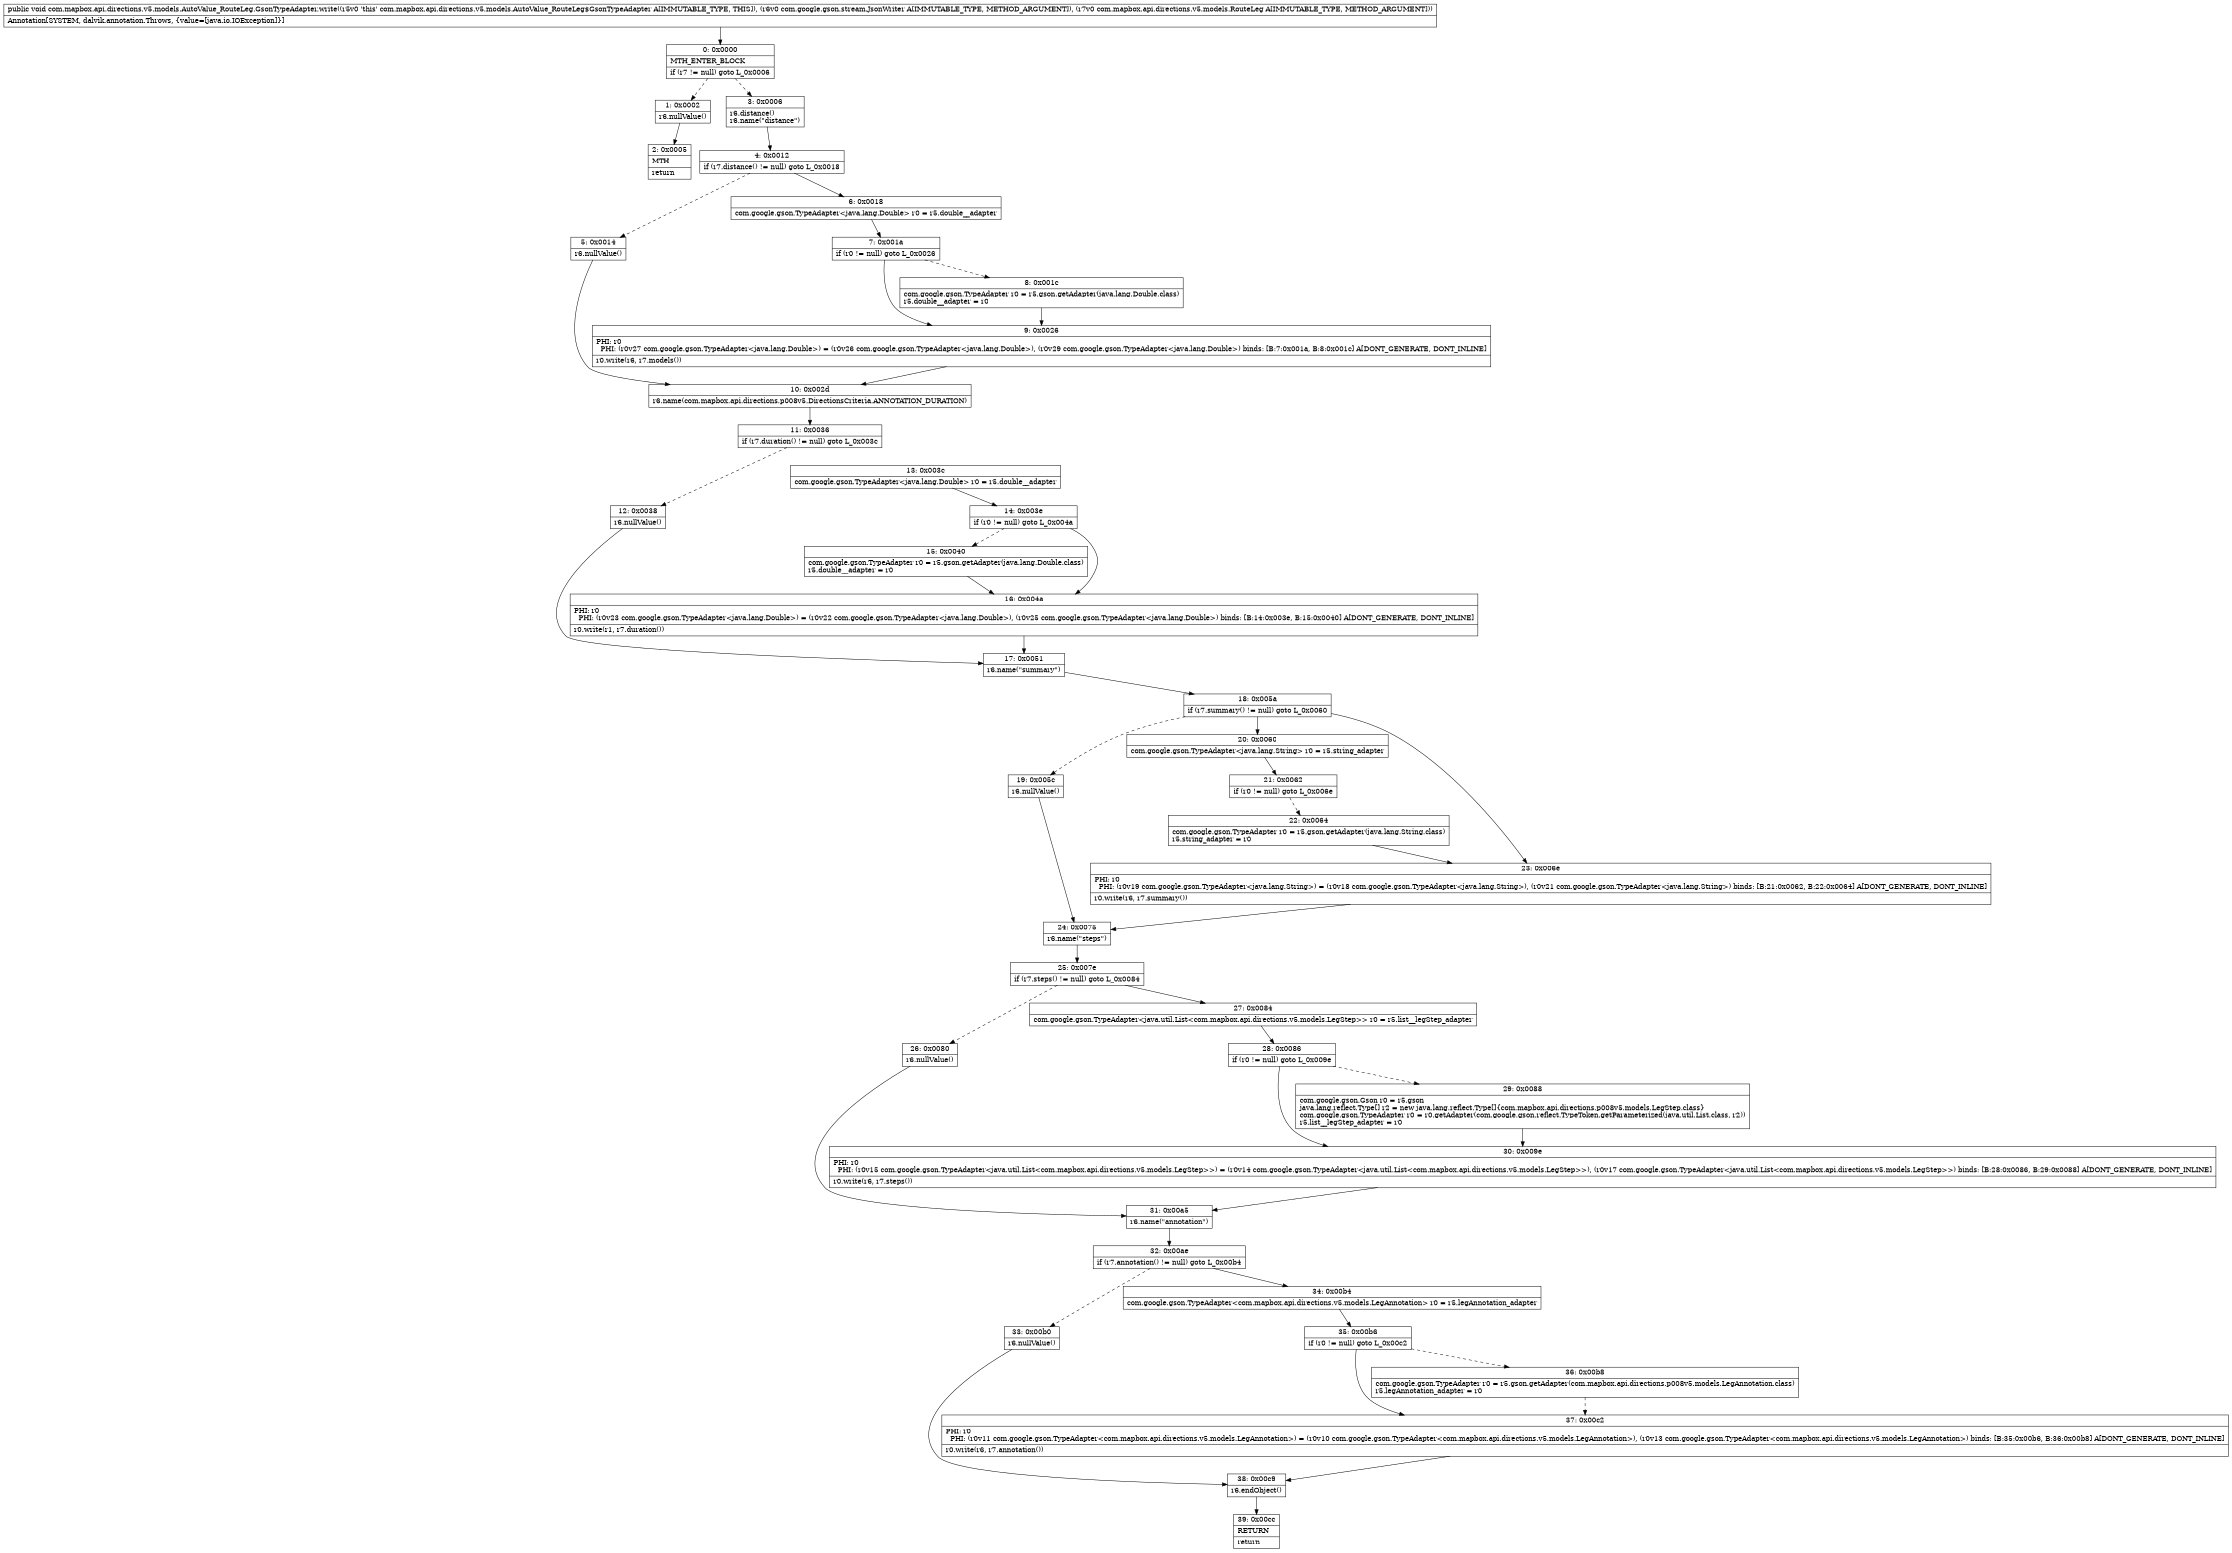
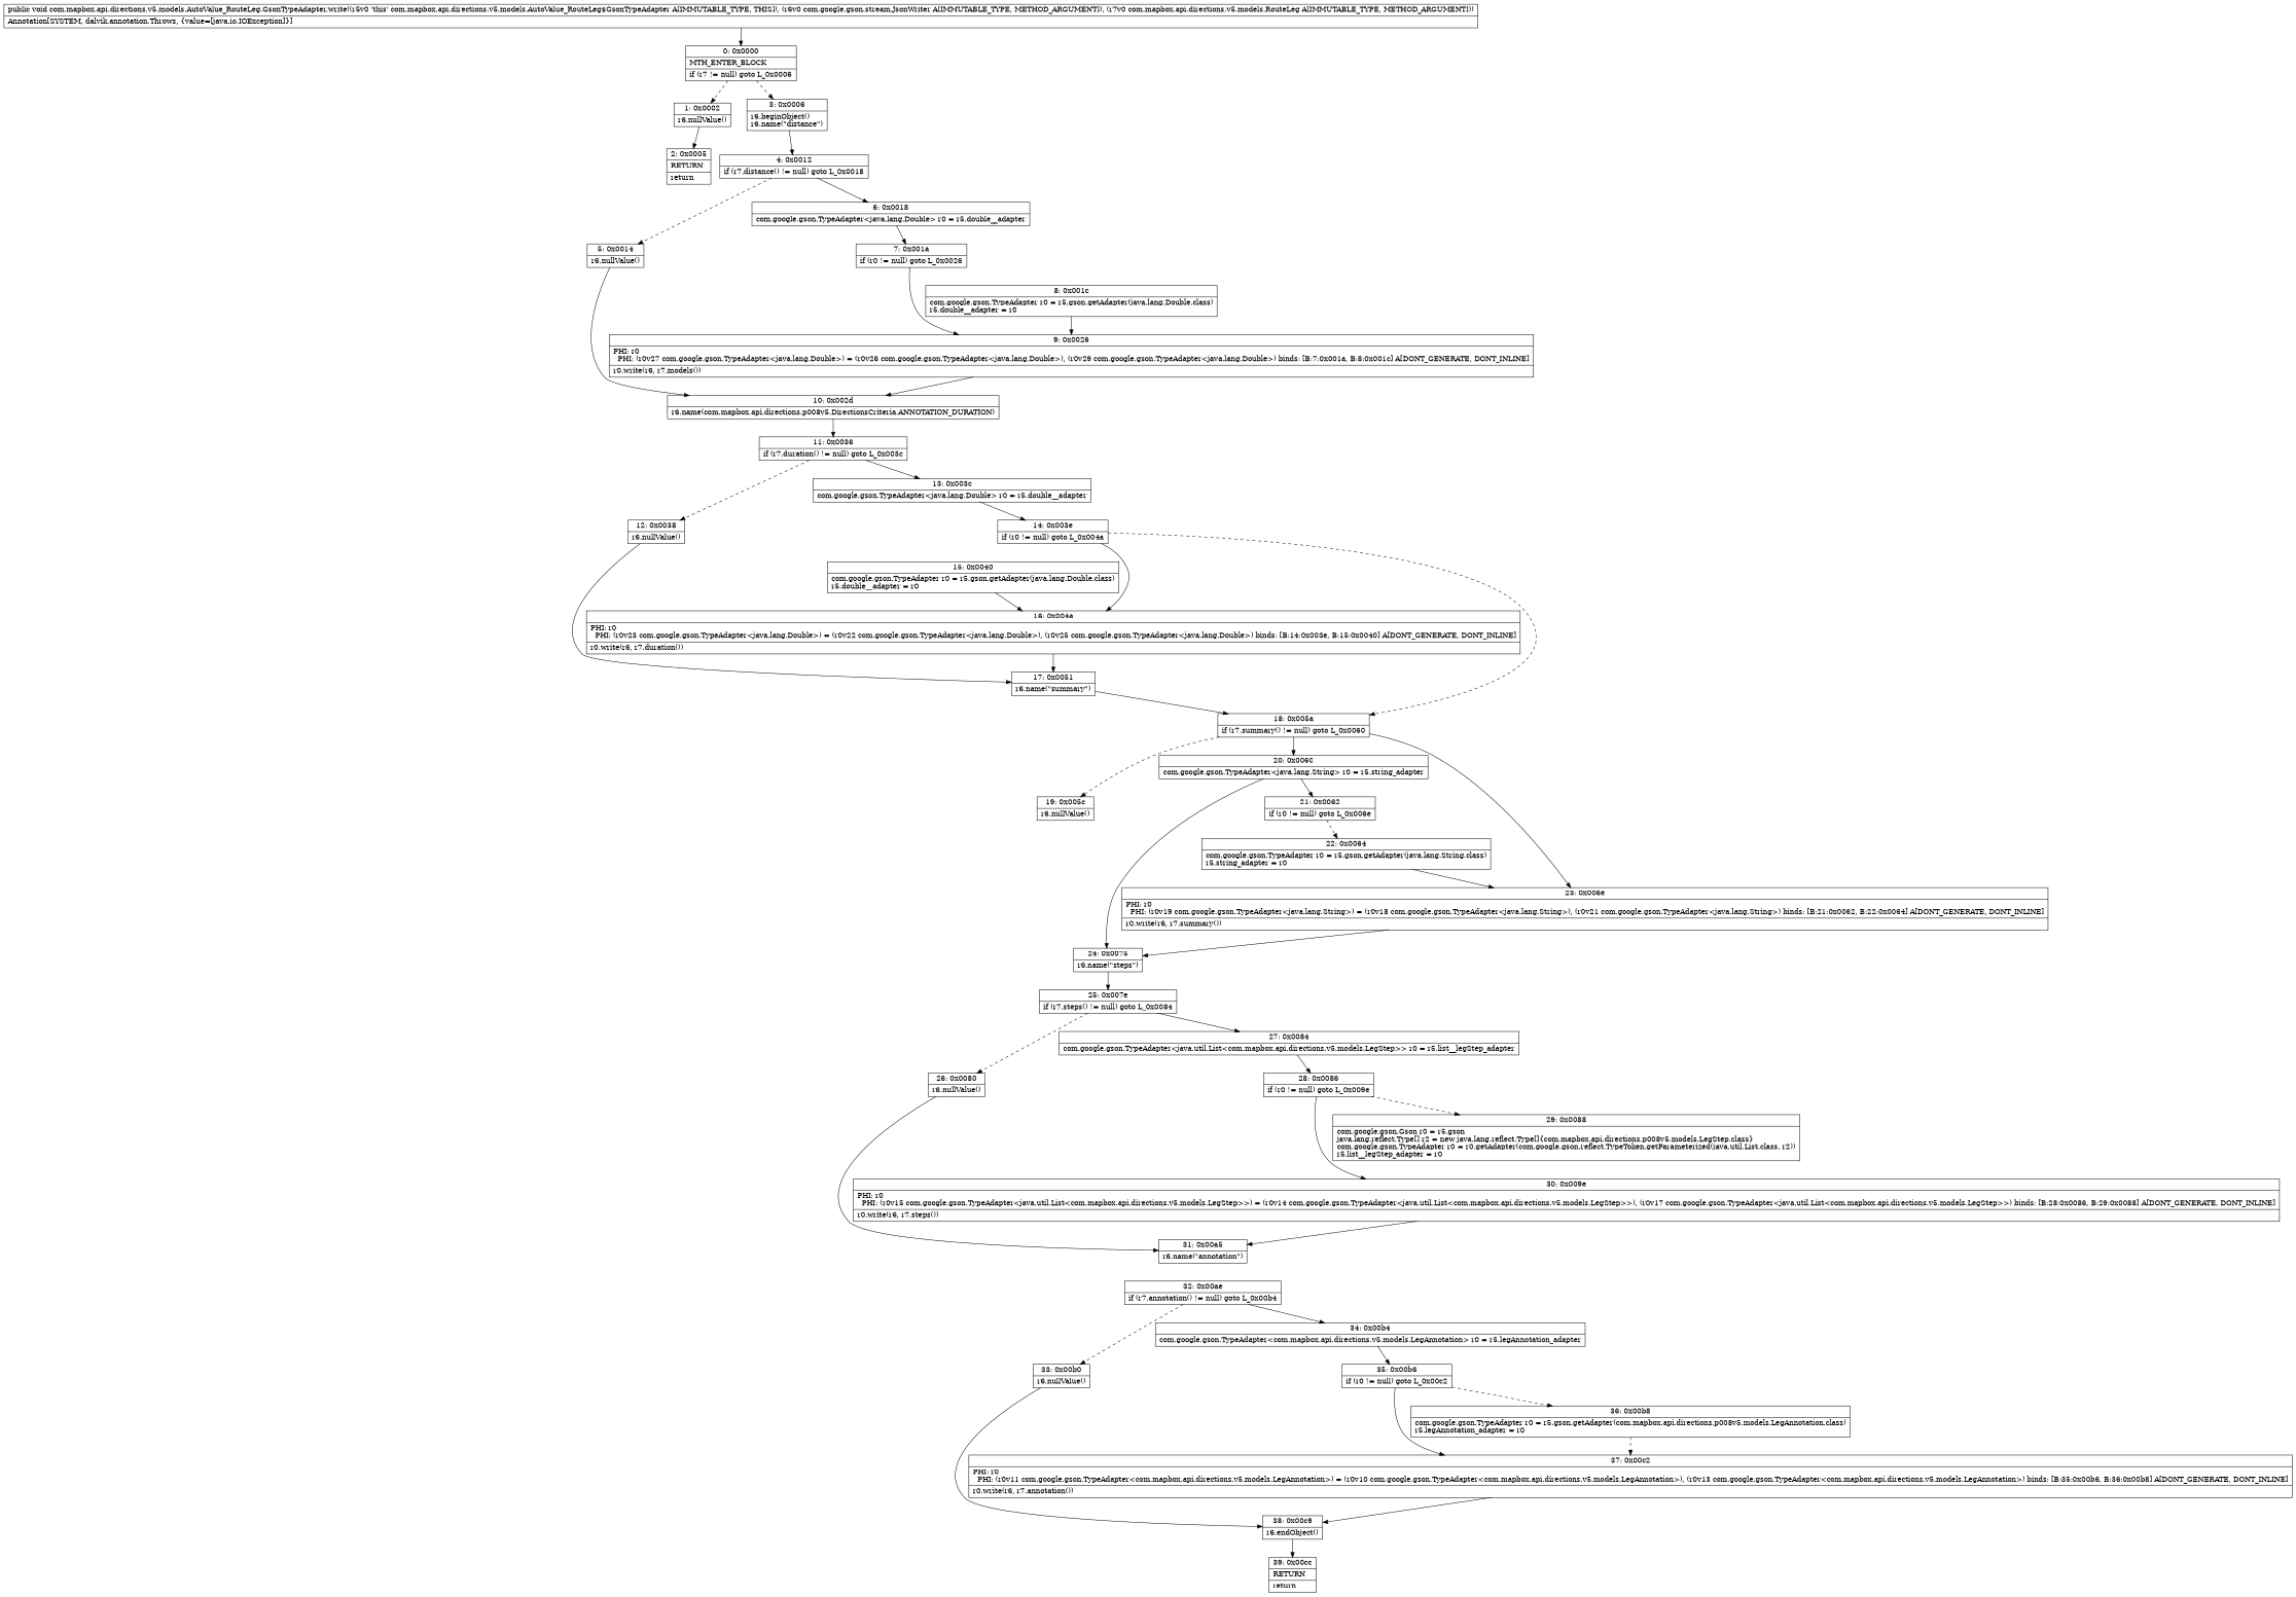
  digraph {
    node [shape=record]
    n1 [label="{0\:\ 0x0000|MTH_ENTER_BLOCK\l|if (r7 != null) goto L_0x0006\l}"]
    n2 [label="{1\:\ 0x0002|r6.nullValue()\l}"]
-   n3 [label="{3\:\ 0x0006|r6.distance()\lr6.name(\"distance\")\l}"]
-   n4 [label="{2\:\ 0x0005|MTH\l|return\l}"]
+   n3 [label="{3\:\ 0x0006|r6.beginObject()\lr6.name(\"distance\")\l}"]
+   n4 [label="{2\:\ 0x0005|RETURN\l|return\l}"]
    n5 [label="{4\:\ 0x0012|if (r7.distance() != null) goto L_0x0018\l}"]
    n6 [label="{5\:\ 0x0014|r6.nullValue()\l}"]
    n7 [label="{6\:\ 0x0018|com.google.gson.TypeAdapter\<java.lang.Double\> r0 = r5.double__adapter\l}"]
    n8 [label="{10\:\ 0x002d|r6.name(com.mapbox.api.directions.p008v5.DirectionsCriteria.ANNOTATION_DURATION)\l}"]
    n9 [label="{7\:\ 0x001a|if (r0 != null) goto L_0x0026\l}"]
    n10 [label="{11\:\ 0x0036|if (r7.duration() != null) goto L_0x003c\l}"]
    n11 [label="{8\:\ 0x001c|com.google.gson.TypeAdapter r0 = r5.gson.getAdapter(java.lang.Double.class)\lr5.double__adapter = r0\l}"]
    n12 [label="{9\:\ 0x0026|PHI: r0 \l  PHI: (r0v27 com.google.gson.TypeAdapter\<java.lang.Double\>) = (r0v26 com.google.gson.TypeAdapter\<java.lang.Double\>), (r0v29 com.google.gson.TypeAdapter\<java.lang.Double\>) binds: [B:7:0x001a, B:8:0x001c] A[DONT_GENERATE, DONT_INLINE]\l|r0.write(r6, r7.models())\l}"]
    n13 [label="{12\:\ 0x0038|r6.nullValue()\l}"]
    n14 [label="{13\:\ 0x003c|com.google.gson.TypeAdapter\<java.lang.Double\> r0 = r5.double__adapter\l}"]
    n15 [label="{17\:\ 0x0051|r6.name(\"summary\")\l}"]
    n16 [label="{14\:\ 0x003e|if (r0 != null) goto L_0x004a\l}"]
    n17 [label="{18\:\ 0x005a|if (r7.summary() != null) goto L_0x0060\l}"]
    n18 [label="{15\:\ 0x0040|com.google.gson.TypeAdapter r0 = r5.gson.getAdapter(java.lang.Double.class)\lr5.double__adapter = r0\l}"]
-   n19 [label="{16\:\ 0x004a|PHI: r0 \l  PHI: (r0v23 com.google.gson.TypeAdapter\<java.lang.Double\>) = (r0v22 com.google.gson.TypeAdapter\<java.lang.Double\>), (r0v25 com.google.gson.TypeAdapter\<java.lang.Double\>) binds: [B:14:0x003e, B:15:0x0040] A[DONT_GENERATE, DONT_INLINE]\l|r0.write(r1, r7.duration())\l}"]
+   n19 [label="{16\:\ 0x004a|PHI: r0 \l  PHI: (r0v23 com.google.gson.TypeAdapter\<java.lang.Double\>) = (r0v22 com.google.gson.TypeAdapter\<java.lang.Double\>), (r0v25 com.google.gson.TypeAdapter\<java.lang.Double\>) binds: [B:14:0x003e, B:15:0x0040] A[DONT_GENERATE, DONT_INLINE]\l|r0.write(r6, r7.duration())\l}"]
    n20 [label="{19\:\ 0x005c|r6.nullValue()\l}"]
    n21 [label="{20\:\ 0x0060|com.google.gson.TypeAdapter\<java.lang.String\> r0 = r5.string_adapter\l}"]
    n22 [label="{23\:\ 0x006e|PHI: r0 \l  PHI: (r0v19 com.google.gson.TypeAdapter\<java.lang.String\>) = (r0v18 com.google.gson.TypeAdapter\<java.lang.String\>), (r0v21 com.google.gson.TypeAdapter\<java.lang.String\>) binds: [B:21:0x0062, B:22:0x0064] A[DONT_GENERATE, DONT_INLINE]\l|r0.write(r6, r7.summary())\l}"]
    n23 [label="{24\:\ 0x0075|r6.name(\"steps\")\l}"]
    n24 [label="{21\:\ 0x0062|if (r0 != null) goto L_0x006e\l}"]
    n25 [label="{25\:\ 0x007e|if (r7.steps() != null) goto L_0x0084\l}"]
    n26 [label="{22\:\ 0x0064|com.google.gson.TypeAdapter r0 = r5.gson.getAdapter(java.lang.String.class)\lr5.string_adapter = r0\l}"]
    n27 [label="{26\:\ 0x0080|r6.nullValue()\l}"]
    n28 [label="{27\:\ 0x0084|com.google.gson.TypeAdapter\<java.util.List\<com.mapbox.api.directions.v5.models.LegStep\>\> r0 = r5.list__legStep_adapter\l}"]
    n29 [label="{31\:\ 0x00a5|r6.name(\"annotation\")\l}"]
    n30 [label="{28\:\ 0x0086|if (r0 != null) goto L_0x009e\l}"]
    n31 [label="{32\:\ 0x00ae|if (r7.annotation() != null) goto L_0x00b4\l}"]
    n32 [label="{29\:\ 0x0088|com.google.gson.Gson r0 = r5.gson\ljava.lang.reflect.Type[] r2 = new java.lang.reflect.Type[]\{com.mapbox.api.directions.p008v5.models.LegStep.class\}\lcom.google.gson.TypeAdapter r0 = r0.getAdapter(com.google.gson.reflect.TypeToken.getParameterized(java.util.List.class, r2))\lr5.list__legStep_adapter = r0\l}"]
    n33 [label="{30\:\ 0x009e|PHI: r0 \l  PHI: (r0v15 com.google.gson.TypeAdapter\<java.util.List\<com.mapbox.api.directions.v5.models.LegStep\>\>) = (r0v14 com.google.gson.TypeAdapter\<java.util.List\<com.mapbox.api.directions.v5.models.LegStep\>\>), (r0v17 com.google.gson.TypeAdapter\<java.util.List\<com.mapbox.api.directions.v5.models.LegStep\>\>) binds: [B:28:0x0086, B:29:0x0088] A[DONT_GENERATE, DONT_INLINE]\l|r0.write(r6, r7.steps())\l}"]
    n34 [label="{33\:\ 0x00b0|r6.nullValue()\l}"]
    n35 [label="{34\:\ 0x00b4|com.google.gson.TypeAdapter\<com.mapbox.api.directions.v5.models.LegAnnotation\> r0 = r5.legAnnotation_adapter\l}"]
    n36 [label="{38\:\ 0x00c9|r6.endObject()\l}"]
    n37 [label="{35\:\ 0x00b6|if (r0 != null) goto L_0x00c2\l}"]
    n38 [label="{39\:\ 0x00cc|RETURN\l|return\l}"]
    n39 [label="{36\:\ 0x00b8|com.google.gson.TypeAdapter r0 = r5.gson.getAdapter(com.mapbox.api.directions.p008v5.models.LegAnnotation.class)\lr5.legAnnotation_adapter = r0\l}"]
    n40 [label="{37\:\ 0x00c2|PHI: r0 \l  PHI: (r0v11 com.google.gson.TypeAdapter\<com.mapbox.api.directions.v5.models.LegAnnotation\>) = (r0v10 com.google.gson.TypeAdapter\<com.mapbox.api.directions.v5.models.LegAnnotation\>), (r0v13 com.google.gson.TypeAdapter\<com.mapbox.api.directions.v5.models.LegAnnotation\>) binds: [B:35:0x00b6, B:36:0x00b8] A[DONT_GENERATE, DONT_INLINE]\l|r0.write(r6, r7.annotation())\l}"]
    n41 [label="{public void com.mapbox.api.directions.v5.models.AutoValue_RouteLeg.GsonTypeAdapter.write((r5v0 'this' com.mapbox.api.directions.v5.models.AutoValue_RouteLeg$GsonTypeAdapter A[IMMUTABLE_TYPE, THIS]), (r6v0 com.google.gson.stream.JsonWriter A[IMMUTABLE_TYPE, METHOD_ARGUMENT]), (r7v0 com.mapbox.api.directions.v5.models.RouteLeg A[IMMUTABLE_TYPE, METHOD_ARGUMENT]))  | Annotation[SYSTEM, dalvik.annotation.Throws, \{value=[java.io.IOException]\}]\l}"]
    n1 -> n2 [style=dashed]
    n1 -> n3 [style=dashed]
    n2 -> n4
    n3 -> n5
    n5 -> n6 [style=dashed]
    n5 -> n7
    n6 -> n8
    n7 -> n9
    n8 -> n10
-   n9 -> n11 [style=dashed]
    n9 -> n12
    n10 -> n13 [style=dashed]
+   n10 -> n14
    n11 -> n12
    n12 -> n8
    n13 -> n15
    n14 -> n16
    n15 -> n17
-   n16 -> n18 [style=dashed]
+   n16 -> n17 [style=dashed]
    n16 -> n19
    n17 -> n20 [style=dashed]
    n17 -> n21
    n17 -> n22
    n18 -> n19
    n19 -> n15
-   n20 -> n23
+   n21 -> n23
    n21 -> n24
    n22 -> n23
    n23 -> n25
    n24 -> n26 [style=dashed]
    n25 -> n27 [style=dashed]
    n25 -> n28
    n26 -> n22
    n27 -> n29
    n28 -> n30
-   n29 -> n31
    n30 -> n32 [style=dashed]
    n30 -> n33
    n31 -> n34 [style=dashed]
    n31 -> n35
-   n32 -> n33
    n33 -> n29
    n34 -> n36
    n35 -> n37
    n36 -> n38
    n37 -> n39 [style=dashed]
    n37 -> n40
    n39 -> n40 [style=dashed]
    n40 -> n36
    n41 -> n1
  }
